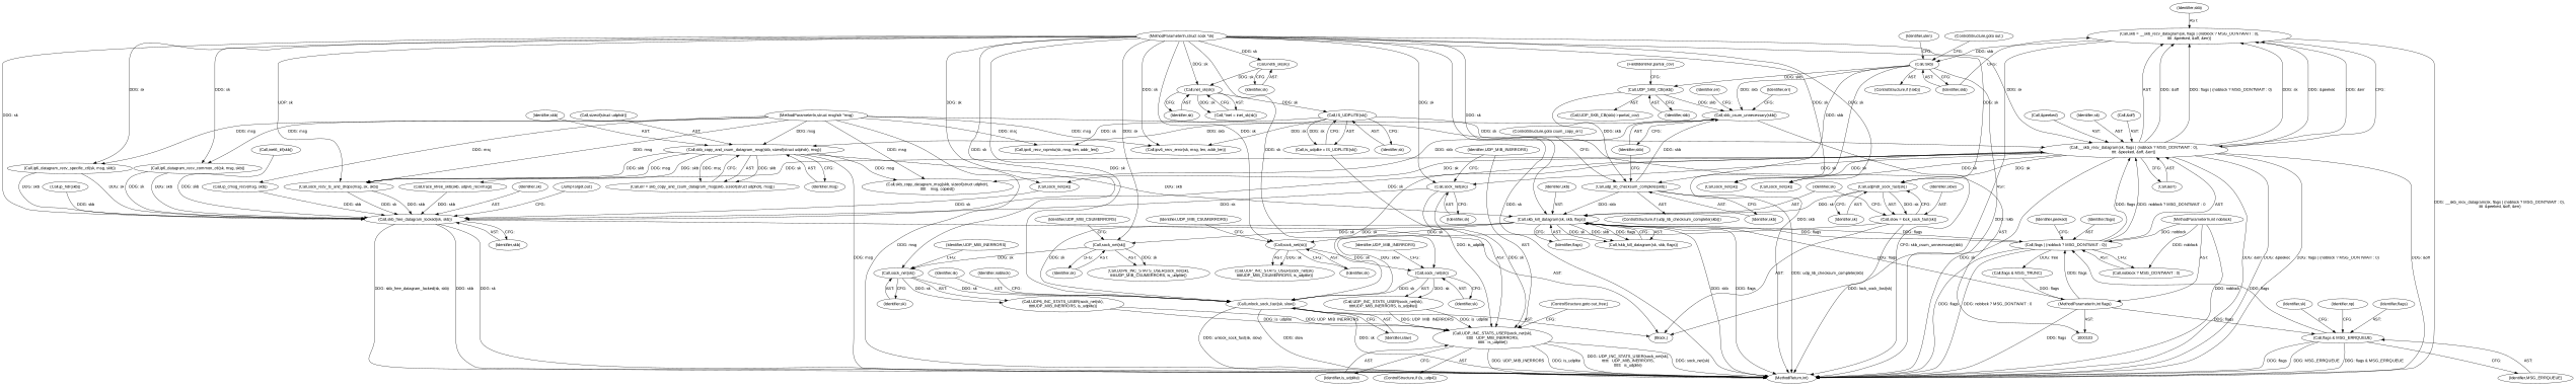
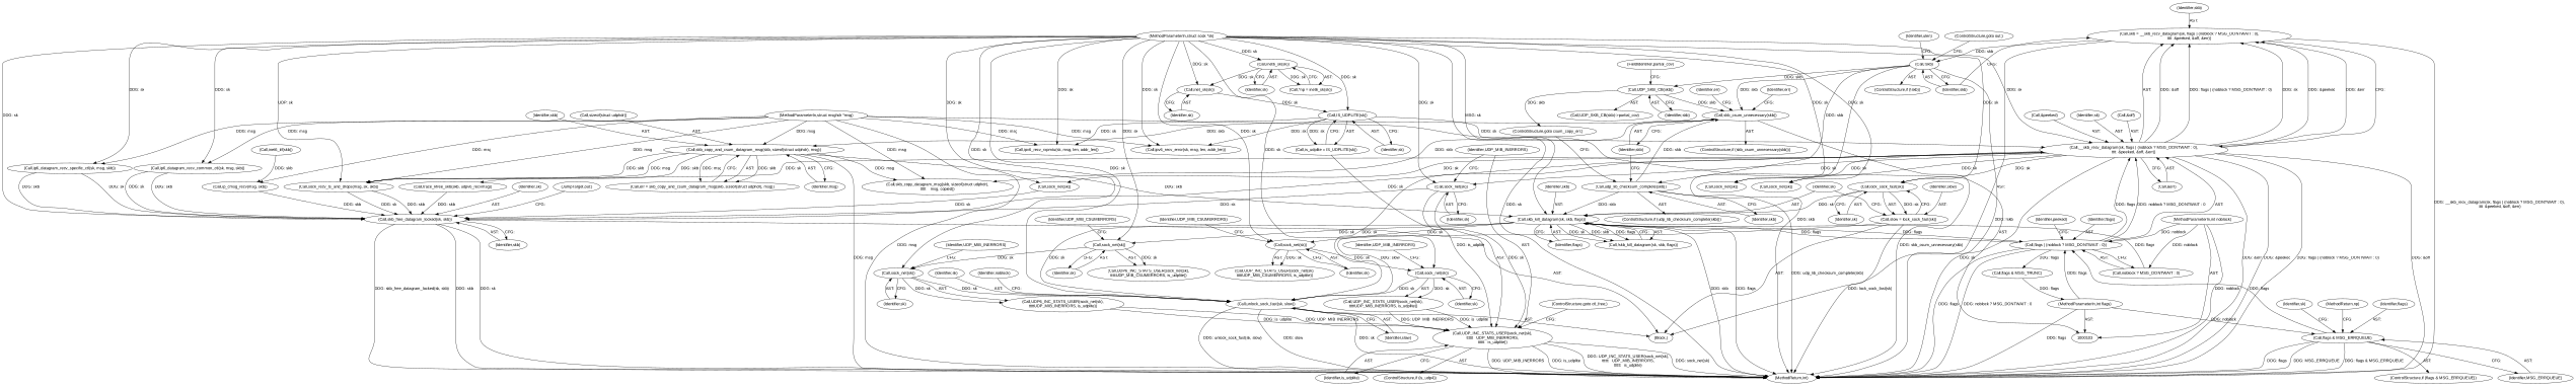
  digraph {
    fontname="Liberation Sans"
    node [fontname="Liberation Sans"]
    edge [fontname="Liberation Sans"]
    n1 [label="(Call,sock_net(sk))"]
    n2 [label="(Call,UDP_INC_STATS_USER(sock_net(sk),\n\t\t\t\t\t\t   UDP_MIB_INERRORS,\n\t\t\t\t\t\t   is_udplite))"]
    n3 [label="(Call,skb_free_datagram_locked(sk, skb))"]
    n4 [label="(Identifier,sk)"]
    n5 [label="(MethodReturn,int)"]
    n6 [label="(Identifier,is_udplite)"]
    n7 [label="(ControlStructure,if (is_udp4))"]
    n8 [label="(Block,)"]
    n9 [label="(Identifier,skb)"]
    n10 [label="(Call,__skb_recv_datagram(sk, flags | (noblock ? MSG_DONTWAIT : 0),\n\t\t\t\t  &peeked, &off, &err))"]
-   n11 [label="(Call,udphdr_sock_fast(sk))"]
+   n11 [label="(Call,lock_sock_fast(sk))"]
    n12 [label="(Call,skb = __skb_recv_datagram(sk, flags | (noblock ? MSG_DONTWAIT : 0),\n\t\t\t\t  &peeked, &off, &err))"]
    n13 [label="(Call,&err)"]
    n14 [label="(Call,sock_net(sk))"]
    n15 [label="(Call,sock_net(sk))"]
    n16 [label="(Call,sock_recv_ts_and_drops(msg, sk, skb))"]
    n17 [label="(Call,sock_net(sk))"]
    n18 [label="(Call,skb_kill_datagram(sk, skb, flags))"]
    n19 [label="(Call,slow = lock_sock_fast(sk))"]
    n20 [label="(Identifier,sk)"]
    n21 [label="(Call,!skb)"]
    n22 [label="(Call,unlock_sock_fast(sk, slow))"]
    n23 [label="(Identifier,slow)"]
    n24 [label="(Call,flags | (noblock ? MSG_DONTWAIT : 0))"]
    n25 [label="(Call,sock_net(sk))"]
    n26 [label="(Call,sock_net(sk))"]
    n27 [label="(Call,!skb_kill_datagram(sk, skb, flags))"]
    n28 [label="(Identifier,flags)"]
    n29 [label="(Call,flags & MSG_TRUNC)"]
    n30 [label="(Call,noblock ? MSG_DONTWAIT : 0)"]
    n31 [label="(Call,sock_net(sk))"]
    n32 [label="(Call,UDP6_INC_STATS_USER(sock_net(sk),\n\t\t\t\t\tUDP_MIB_CSUMERRORS, is_udplite))"]
    n33 [label="(Identifier,sk)"]
    n34 [label="(Call,sock_net(sk))"]
    n35 [label="(Call,UDP_INC_STATS_USER(sock_net(sk),\n\t\t\t\t\tUDP_MIB_CSUMERRORS, is_udplite))"]
    n36 [label="(Identifier,sk)"]
    n37 [label="(MethodParameterIn,struct sock *sk)"]
    n38 [label="(Call,IS_UDPLITE(sk))"]
    n39 [label="(Call,inet_sk(sk))"]
    n40 [label="(Call,inet6_sk(sk))"]
    n41 [label="(Call,ip6_datagram_recv_specific_ctl(sk, msg, skb))"]
    n42 [label="(Call,ipv6_recv_rxpmtu(sk, msg, len, addr_len))"]
    n43 [label="(Call,ipv6_recv_error(sk, msg, len, addr_len))"]
    n44 [label="(Call,ip6_datagram_recv_common_ctl(sk, msg, skb))"]
    n45 [label="(Call,UDP6_INC_STATS_USER(sock_net(sk),\n\t\t\t\t\tUDP_MIB_INERRORS, is_udplite))"]
    n46 [label="(Identifier,sk)"]
    n47 [label="(Identifier,sk)"]
    n48 [label="(Call,UDP_INC_STATS_USER(sock_net(sk),\n\t\t\t\t\tUDP_MIB_INERRORS, is_udplite))"]
    n49 [label="(Identifier,sk)"]
    n50 [label="(Call,is_udplite = IS_UDPLITE(sk))"]
    n51 [label="(Identifier,sk)"]
-   n52 [label="(Call,*inet = inet_sk(sk))"]
    n53 [label="(Identifier,sk)"]
+   n54 [label="(Call,*np = inet6_sk(sk))"]
    n55 [label="(Call,skb_copy_and_csum_datagram_msg(skb, sizeof(struct udphdr), msg))"]
    n56 [label="(Identifier,msg)"]
    n57 [label="(Call,trace_kfree_skb(skb, udpv6_recvmsg))"]
    n58 [label="(Call,err = skb_copy_and_csum_datagram_msg(skb, sizeof(struct udphdr), msg))"]
    n59 [label="(Call,skb_copy_datagram_msg(skb, sizeof(struct udphdr),\n\t\t\t\t\t    msg, copied))"]
    n60 [label="(Call,skb_csum_unnecessary(skb))"]
    n61 [label="(Identifier,skb)"]
+   n62 [label="(ControlStructure,if (skb_csum_unnecessary(skb)))"]
    n63 [label="(Call,udp_lib_checksum_complete(skb))"]
    n64 [label="(Call,UDP_SKB_CB(skb))"]
    n65 [label="(ControlStructure,if (!skb))"]
    n66 [label="(Identifier,skb)"]
    n67 [label="(Call,UDP_SKB_CB(skb)->partial_cov)"]
    n68 [label="(Identifier,skb)"]
    n69 [label="(Identifier,skb)"]
    n70 [label="(ControlStructure,if (udp_lib_checksum_complete(skb)))"]
    n71 [label="(MethodParameterIn,struct msghdr *msg)"]
    1000103
    n73 [label="(Call,ip_cmsg_recv(msg, skb))"]
    n74 [label="(MethodParameterIn,int flags)"]
    n75 [label="(Call,flags & MSG_ERRQUEUE)"]
+   n76 [label="(ControlStructure,if (flags & MSG_ERRQUEUE))"]
    n77 [label="(Identifier,MSG_ERRQUEUE)"]
    n78 [label="(MethodParameterIn,int noblock)"]
    n79 [label="(Call,&peeked)"]
-   n80 [label="(Identifier,np)"]
+   n80 [label="(MethodReturn,np)"]
    n81 [label="(Identifier,sk)"]
    n82 [label="(Identifier,flags)"]
    n83 [label="(JumpTarget,out:)"]
-   n84 [label="(ControlStructure,goto out_free;)"]
+   n84 [label="(ControlStructure,goto ctl_free;)"]
    n85 [label="(Identifier,slow)"]
    n86 [label="(Identifier,peeked)"]
    n87 [label="(Identifier,skb)"]
    n88 [label="(Identifier,UDP_MIB_CSUMERRORS)"]
    n89 [label="(Identifier,sk)"]
    n90 [label="(ControlStructure,goto out;)"]
    n91 [label="(Identifier,UDP_MIB_INERRORS)"]
    n92 [label="(Identifier,flags)"]
    n93 [label="(FieldIdentifier,partial_cov)"]
    n94 [label="(Call,sizeof(struct udphdr))"]
    n95 [label="(Identifier,err)"]
    n96 [label="(Identifier,err)"]
    n97 [label="(Identifier,ulen)"]
    n98 [label="(Identifier,sk)"]
    n99 [label="(Identifier,sk)"]
-   n100 [label="(Call,ip_hdr(skb))"]
    n101 [label="(Identifier,sk)"]
    n102 [label="(ControlStructure,goto csum_copy_err;)"]
    n103 [label="(Identifier,skb)"]
    n104 [label="(Call,inet6_iif(skb))"]
    n105 [label="(Identifier,UDP_MIB_INERRORS)"]
    n106 [label="(Identifier,noblock)"]
    n107 [label="(Call,&off)"]
    n108 [label="(Identifier,skb)"]
    n109 [label="(Identifier,UDP_MIB_INERRORS)"]
    n110 [label="(Identifier,UDP_MIB_CSUMERRORS)"]
    n1 -> n2 [label="AST: "]
    n1 -> n2 [label="DDG: sk"]
    n1 -> n3 [label="DDG: sk"]
    n1 -> n4 [label="CFG: "]
    n2 -> n5 [label="DDG: is_udplite"]
    n2 -> n5 [label="DDG: UDP_INC_STATS_USER(sock_net(sk),\n\t\t\t\t\t\t   UDP_MIB_INERRORS,\n\t\t\t\t\t\t   is_udplite)"]
    n2 -> n5 [label="DDG: sock_net(sk)"]
    n2 -> n5 [label="DDG: UDP_MIB_INERRORS"]
    n2 -> n6 [label="CFG: "]
    n2 -> n7 [label="AST: "]
    n3 -> n5 [label="DDG: skb_free_datagram_locked(sk, skb)"]
    n3 -> n5 [label="DDG: skb"]
    n3 -> n5 [label="DDG: sk"]
    n3 -> n8 [label="AST: "]
    n3 -> n9 [label="CFG: "]
    n4 -> n1 [label="AST: "]
    n6 -> n2 [label="AST: "]
    n9 -> n3 [label="AST: "]
    n10 -> n1 [label="DDG: sk"]
    n10 -> n3 [label="DDG: sk"]
    n10 -> n5 [label="DDG: &off"]
    n10 -> n5 [label="DDG: sk"]
    n10 -> n5 [label="DDG: &err"]
    n10 -> n5 [label="DDG: &peeked"]
    n10 -> n5 [label="DDG: flags | (noblock ? MSG_DONTWAIT : 0)"]
    n10 -> n11 [label="DDG: sk"]
    n10 -> n12 [label="AST: "]
    n10 -> n12 [label="DDG: &off"]
    n10 -> n12 [label="DDG: flags | (noblock ? MSG_DONTWAIT : 0)"]
    n10 -> n12 [label="DDG: sk"]
    n10 -> n12 [label="DDG: &peeked"]
    n10 -> n12 [label="DDG: &err"]
    n10 -> n13 [label="CFG: "]
    n10 -> n14 [label="DDG: sk"]
    n10 -> n15 [label="DDG: sk"]
    n10 -> n16 [label="DDG: sk"]
    n10 -> n17 [label="DDG: sk"]
    n11 -> n18 [label="DDG: sk"]
    n11 -> n19 [label="AST: "]
    n11 -> n19 [label="DDG: sk"]
    n11 -> n20 [label="CFG: "]
    n12 -> n5 [label="DDG: __skb_recv_datagram(sk, flags | (noblock ? MSG_DONTWAIT : 0),\n\t\t\t\t  &peeked, &off, &err)"]
    n12 -> n8 [label="AST: "]
    n12 -> n10 [label="CFG: "]
    n12 -> n21 [label="DDG: skb"]
    n13 -> n10 [label="AST: "]
    n16 -> n3 [label="DDG: sk"]
    n16 -> n3 [label="DDG: skb"]
    n17 -> n3 [label="DDG: sk"]
    n18 -> n5 [label="DDG: skb"]
    n18 -> n5 [label="DDG: flags"]
    n18 -> n22 [label="DDG: sk"]
    n18 -> n24 [label="DDG: flags"]
    n18 -> n25 [label="DDG: sk"]
    n18 -> n26 [label="DDG: sk"]
    n18 -> n27 [label="AST: "]
    n18 -> n27 [label="DDG: sk"]
    n18 -> n27 [label="DDG: skb"]
    n18 -> n27 [label="DDG: flags"]
    n18 -> n28 [label="CFG: "]
    n19 -> n5 [label="DDG: lock_sock_fast(sk)"]
    n19 -> n8 [label="AST: "]
    n19 -> n11 [label="CFG: "]
    n19 -> n22 [label="DDG: slow"]
    n20 -> n11 [label="AST: "]
    n21 -> n5 [label="DDG: skb"]
    n21 -> n5 [label="DDG: !skb"]
    n21 -> n60 [label="DDG: skb"]
    n21 -> n63 [label="DDG: skb"]
    n21 -> n64 [label="DDG: skb"]
    n21 -> n65 [label="AST: "]
    n21 -> n66 [label="CFG: "]
    n22 -> n5 [label="DDG: slow"]
    n22 -> n5 [label="DDG: sk"]
    n22 -> n5 [label="DDG: unlock_sock_fast(sk, slow)"]
    n22 -> n8 [label="AST: "]
    n22 -> n10 [label="DDG: sk"]
    n22 -> n23 [label="CFG: "]
    n23 -> n22 [label="AST: "]
    n24 -> n5 [label="DDG: noblock ? MSG_DONTWAIT : 0"]
    n24 -> n5 [label="DDG: flags"]
    n24 -> n10 [label="AST: "]
    n24 -> n10 [label="DDG: flags"]
    n24 -> n10 [label="DDG: noblock ? MSG_DONTWAIT : 0"]
    n24 -> n18 [label="DDG: flags"]
-   n24 -> n29 [label="DDG: free"]
+   n24 -> n29 [label="DDG: flags"]
    n24 -> n30 [label="CFG: "]
    n25 -> n31 [label="DDG: sk"]
    n25 -> n32 [label="AST: "]
    n25 -> n32 [label="DDG: sk"]
    n25 -> n33 [label="CFG: "]
    n26 -> n34 [label="DDG: sk"]
    n26 -> n35 [label="AST: "]
    n26 -> n35 [label="DDG: sk"]
    n26 -> n36 [label="CFG: "]
    n27 -> n18 [label="CFG: "]
    n28 -> n18 [label="AST: "]
    n29 -> n74 [label="DDG: flags"]
    n30 -> n24 [label="AST: "]
    n31 -> n22 [label="DDG: sk"]
    n31 -> n45 [label="AST: "]
    n31 -> n45 [label="DDG: sk"]
    n31 -> n46 [label="CFG: "]
    n33 -> n25 [label="AST: "]
    n34 -> n22 [label="DDG: sk"]
    n34 -> n47 [label="CFG: "]
    n34 -> n48 [label="AST: "]
    n34 -> n48 [label="DDG: sk"]
    n36 -> n26 [label="AST: "]
    n37 -> n1 [label="DDG: sk"]
    n37 -> n3 [label="DDG: sk"]
    n37 -> n5 [label="DDG: sk"]
    n37 -> n10 [label="DDG: sk"]
    n37 -> n11 [label="DDG: sk"]
    n37 -> n14 [label="DDG: sk"]
    n37 -> n15 [label="DDG: sk"]
    n37 -> n16 [label="UDP: sk"]
    n37 -> n17 [label="DDG: sk"]
-   n37 -> n18 [label="DDG: sk"]
+   n37 -> n18 [label="MSG: sk"]
    n37 -> n22 [label="DDG: sk"]
    n37 -> n25 [label="DDG: sk"]
    n37 -> n26 [label="DDG: sk"]
    n37 -> n31 [label="DDG: sk"]
    n37 -> n34 [label="DDG: sk"]
+   n37 -> n38 [label="DDG: sk"]
    n37 -> n39 [label="DDG: sk"]
    n37 -> n40 [label="DDG: sk"]
    n37 -> n41 [label="DDG: sk"]
+   n37 -> n42 [label="DDG: sk"]
    n37 -> n43 [label="DDG: sk"]
    n37 -> n44 [label="DDG: sk"]
    n38 -> n10 [label="DDG: sk"]
    n38 -> n42 [label="DDG: sk"]
    n38 -> n43 [label="DDG: sk"]
    n38 -> n49 [label="CFG: "]
    n38 -> n50 [label="AST: "]
    n38 -> n50 [label="DDG: sk"]
    n39 -> n38 [label="DDG: sk"]
    n39 -> n51 [label="CFG: "]
-   n39 -> n52 [label="AST: "]
-   n39 -> n52 [label="DDG: sk"]
    n40 -> n39 [label="DDG: sk"]
    n40 -> n53 [label="CFG: "]
+   n40 -> n54 [label="AST: "]
+   n40 -> n54 [label="DDG: sk"]
    n41 -> n3 [label="DDG: sk"]
    n41 -> n3 [label="DDG: skb"]
    n44 -> n3 [label="DDG: sk"]
    n44 -> n3 [label="DDG: skb"]
    n45 -> n2 [label="DDG: UDP_MIB_INERRORS"]
    n45 -> n2 [label="DDG: is_udplite"]
    n46 -> n31 [label="AST: "]
    n47 -> n34 [label="AST: "]
    n48 -> n2 [label="DDG: UDP_MIB_INERRORS"]
    n48 -> n2 [label="DDG: is_udplite"]
    n49 -> n38 [label="AST: "]
    n50 -> n2 [label="DDG: is_udplite"]
    n50 -> n38 [label="CFG: "]
    n51 -> n39 [label="AST: "]
-   n52 -> n39 [label="CFG: "]
    n53 -> n40 [label="AST: "]
+   n54 -> n40 [label="CFG: "]
    n55 -> n5 [label="DDG: msg"]
    n55 -> n16 [label="DDG: msg"]
    n55 -> n16 [label="DDG: skb"]
    n55 -> n18 [label="DDG: skb"]
    n55 -> n56 [label="CFG: "]
    n55 -> n57 [label="DDG: skb"]
    n55 -> n58 [label="AST: "]
    n55 -> n58 [label="DDG: skb"]
    n55 -> n58 [label="DDG: msg"]
    n55 -> n59 [label="DDG: msg"]
    n56 -> n55 [label="AST: "]
    n57 -> n3 [label="DDG: skb"]
    n58 -> n55 [label="CFG: "]
-   n60 -> n5 [label="CFG: skb_csum_unnecessary(skb)"]
+   n60 -> n5 [label="DDG: skb_csum_unnecessary(skb)"]
    n60 -> n55 [label="DDG: skb"]
    n60 -> n59 [label="DDG: skb"]
    n60 -> n61 [label="CFG: "]
+   n60 -> n62 [label="AST: "]
    n61 -> n60 [label="AST: "]
    n61 -> n63 [label="CFG: "]
    n63 -> n5 [label="DDG: udp_lib_checksum_complete(skb)"]
    n63 -> n18 [label="DDG: skb"]
    n63 -> n60 [label="DDG: skb"]
    n63 -> n69 [label="CFG: "]
    n63 -> n70 [label="AST: "]
    n64 -> n60 [label="DDG: skb"]
-   n64 -> n63 [label="DDG: skb"]
+   n64 -> n102 [label="DDG: skb"]
    n64 -> n67 [label="AST: "]
    n64 -> n68 [label="CFG: "]
    n66 -> n12 [label="CFG: "]
    n66 -> n21 [label="AST: "]
    n68 -> n64 [label="AST: "]
    n69 -> n63 [label="AST: "]
    n71 -> n5 [label="DDG: msg"]
    n71 -> n16 [label="DDG: msg"]
    n71 -> n41 [label="DDG: msg"]
    n71 -> n42 [label="DDG: msg"]
    n71 -> n43 [label="DDG: msg"]
    n71 -> n44 [label="DDG: msg"]
    n71 -> n55 [label="DDG: msg"]
    n71 -> n59 [label="DDG: msg"]
    n71 -> 1000103 [label="AST: "]
    n71 -> n73 [label="DDG: msg"]
    n73 -> n3 [label="DDG: skb"]
    n74 -> n5 [label="DDG: flags"]
-   n74 -> n18 [label="DDG: flags"]
+   n30 -> n18 [label="DDG: flags"]
    n74 -> n24 [label="DDG: flags"]
    n74 -> 1000103 [label="AST: "]
-   n74 -> n75 [label="DDG: flags"]
+   n74 -> n75 [label="DDG: noblock"]
    n75 -> n5 [label="DDG: flags"]
    n75 -> n5 [label="DDG: MSG_ERRQUEUE"]
    n75 -> n5 [label="DDG: flags & MSG_ERRQUEUE"]
    n75 -> n24 [label="DDG: flags"]
+   n75 -> n76 [label="AST: "]
    n75 -> n77 [label="CFG: "]
    n77 -> n75 [label="AST: "]
    n78 -> n5 [label="DDG: noblock"]
    n78 -> n24 [label="DDG: noblock"]
    n78 -> n30 [label="DDG: noblock"]
-   n78 -> n74 [label="AST: "]
+   n78 -> 1000103 [label="AST: "]
    n79 -> n10 [label="AST: "]
    n80 -> n75 [label="CFG: "]
    n81 -> n3 [label="AST: "]
    n82 -> n75 [label="AST: "]
    n83 -> n3 [label="CFG: "]
    n84 -> n2 [label="CFG: "]
    n85 -> n19 [label="AST: "]
    n86 -> n24 [label="CFG: "]
    n87 -> n12 [label="AST: "]
    n88 -> n25 [label="CFG: "]
    n89 -> n22 [label="AST: "]
    n90 -> n21 [label="CFG: "]
    n91 -> n1 [label="CFG: "]
    n91 -> n2 [label="AST: "]
    n92 -> n24 [label="AST: "]
    n93 -> n64 [label="CFG: "]
    n94 -> n55 [label="AST: "]
    n95 -> n60 [label="CFG: "]
    n96 -> n60 [label="CFG: "]
    n97 -> n21 [label="CFG: "]
    n98 -> n18 [label="AST: "]
    n98 -> n19 [label="CFG: "]
    n99 -> n10 [label="AST: "]
-   n100 -> n3 [label="DDG: skb"]
    n101 -> n75 [label="CFG: "]
    n102 -> n63 [label="CFG: "]
    n103 -> n18 [label="AST: "]
-   n104 -> n3 [label="DDG: skb"]
+   n104 -> n73 [label="DDG: skb"]
    n105 -> n31 [label="CFG: "]
    n106 -> n22 [label="CFG: "]
    n107 -> n10 [label="AST: "]
    n108 -> n55 [label="AST: "]
    n109 -> n34 [label="CFG: "]
    n110 -> n26 [label="CFG: "]
  }
